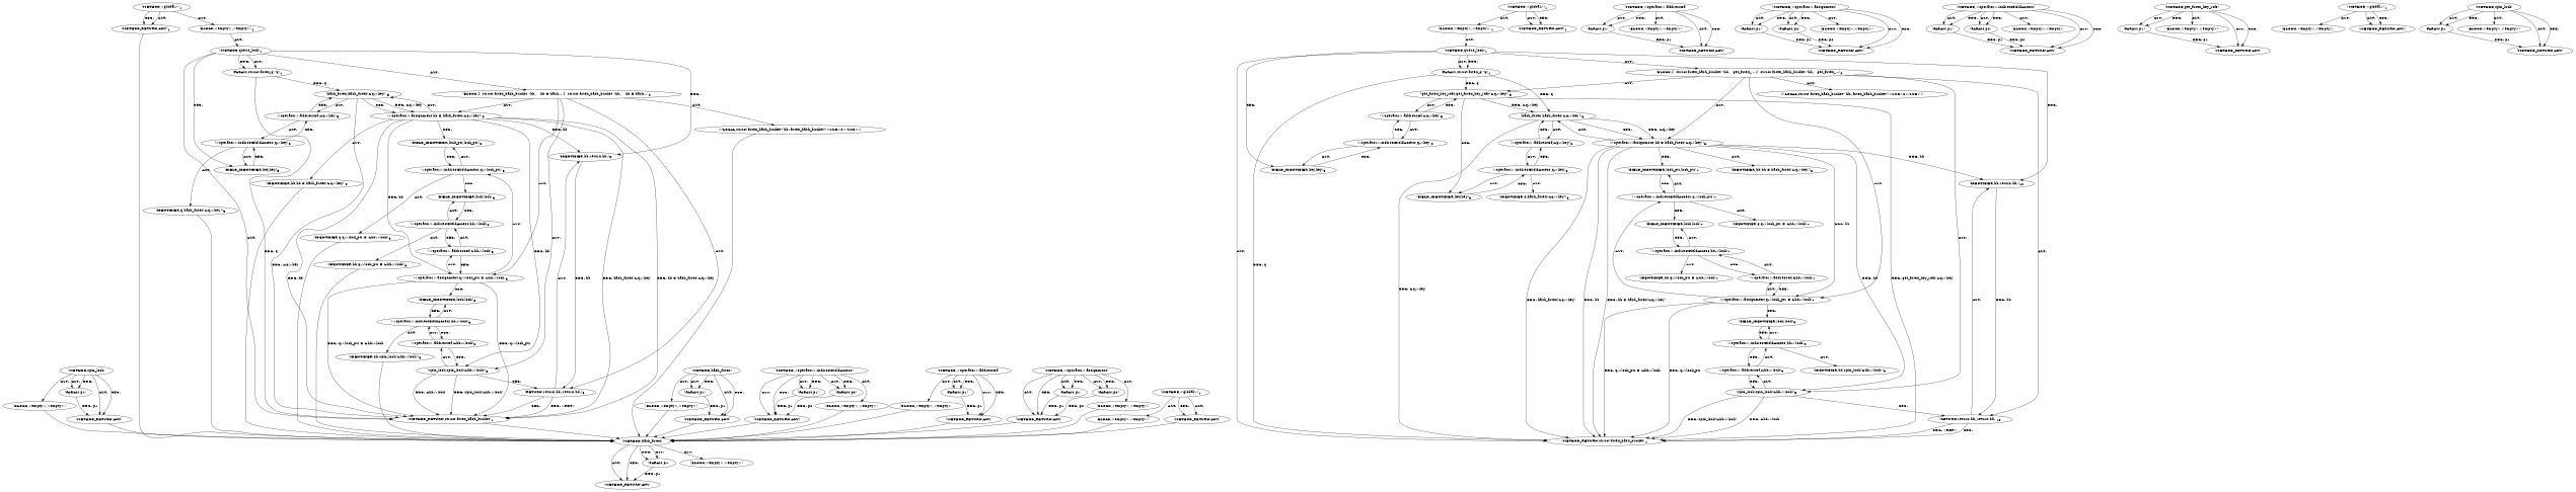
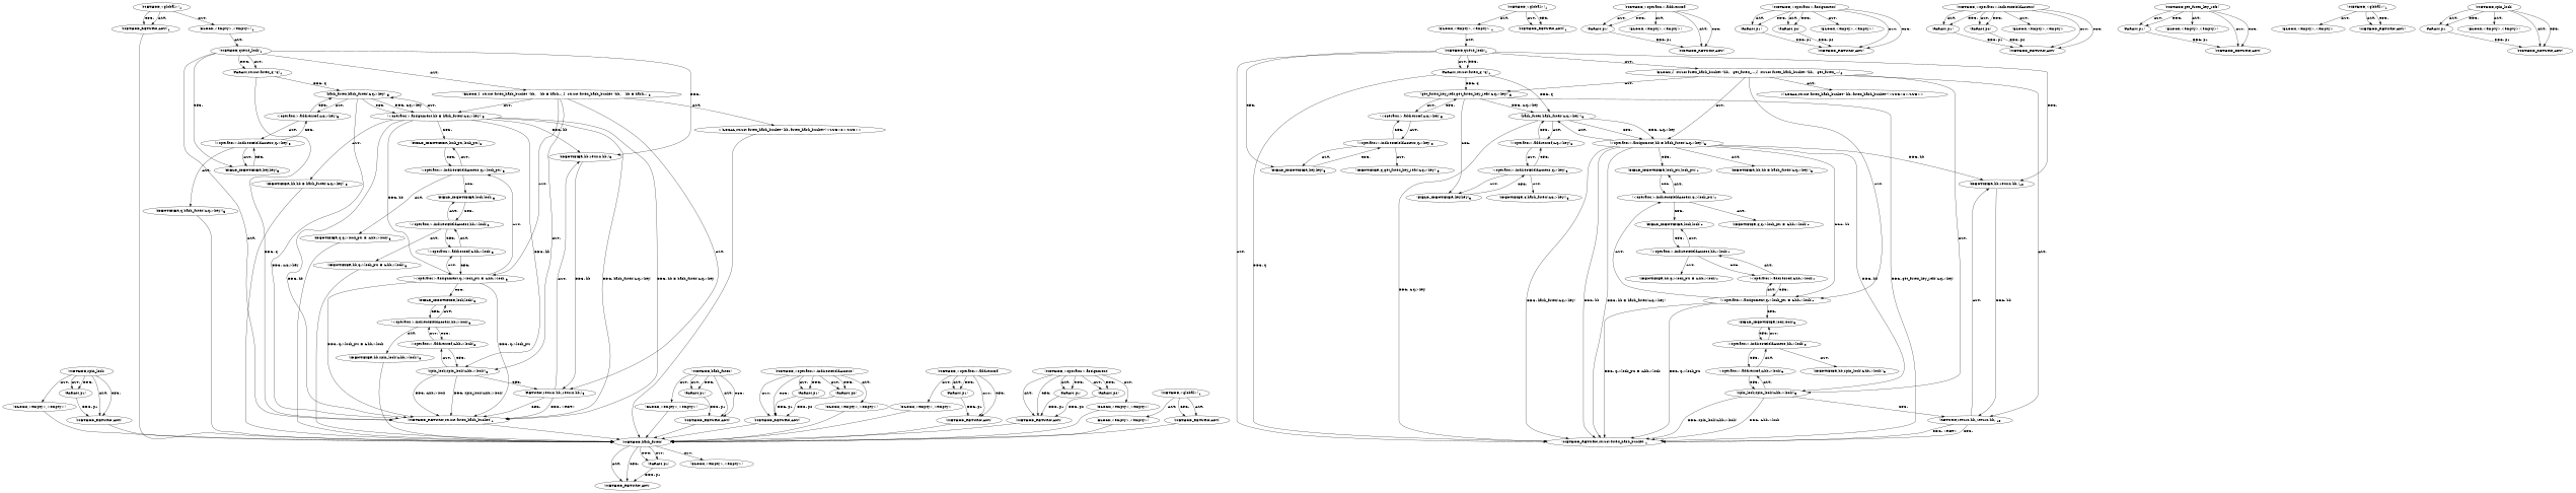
  digraph {
    n1 [label=<(METHOD,hash_futex)>]
    n2 [label=<(PARAM,p1)>]
    n3 [label=<(BLOCK,&lt;empty&gt;,&lt;empty&gt;)>]
    n4 [label=<(METHOD_RETURN,ANY)>]
    n5 [label=<(METHOD,&lt;global&gt;)<SUB>1</SUB>>]
    n6 [label=<(BLOCK,&lt;empty&gt;,&lt;empty&gt;)<SUB>1</SUB>>]
    n7 [label=<(METHOD_RETURN,ANY)<SUB>1</SUB>>]
    n8 [label=<(METHOD,queue_lock)<SUB>1</SUB>>]
    n9 [label=<(PARAM,struct futex_q *q)<SUB>1</SUB>>]
    n10 [label=<(BLOCK,{  	struct futex_hash_bucket *hb;   	get_futex_...,{  	struct futex_hash_bucket *hb;   	get_futex_...)<SUB>2</SUB>>]
    n11 [label=<(FIELD_IDENTIFIER,key,key)<SUB>5</SUB>>]
    n12 [label=<(IDENTIFIER,hb,return hb;)<SUB>10</SUB>>]
    n13 [label=<(METHOD_RETURN,struct futex_hash_bucket)<SUB>1</SUB>>]
    n14 [label=<(get_futex_key_refs,get_futex_key_refs(&amp;q-&gt;key))<SUB>5</SUB>>]
    n15 [label=<(hash_futex,hash_futex(&amp;q-&gt;key))<SUB>6</SUB>>]
    n16 [label="<(LOCAL,struct futex_hash_bucket* hb: futex_hash_bucket*)<SUB>3</SUB>>"]
    n17 [label=<(&lt;operator&gt;.assignment,hb = hash_futex(&amp;q-&gt;key))<SUB>6</SUB>>]
    n18 [label=<(&lt;operator&gt;.assignment,q-&gt;lock_ptr = &amp;hb-&gt;lock)<SUB>7</SUB>>]
    n19 [label=<(spin_lock,spin_lock(&amp;hb-&gt;lock))<SUB>9</SUB>>]
    n20 [label=<(RETURN,return hb;,return hb;)<SUB>10</SUB>>]
    n21 [label=<(&lt;operator&gt;.addressOf,&amp;q-&gt;key)<SUB>5</SUB>>]
    n22 [label=<(FIELD_IDENTIFIER,key,key)<SUB>6</SUB>>]
    n23 [label=<(&lt;operator&gt;.indirectFieldAccess,q-&gt;key)<SUB>5</SUB>>]
+   n24 [label=<(IDENTIFIER,q,get_futex_key_refs(&amp;q-&gt;key))<SUB>5</SUB>>]
    n25 [label=<(IDENTIFIER,hb,hb = hash_futex(&amp;q-&gt;key))<SUB>6</SUB>>]
    n26 [label=<(FIELD_IDENTIFIER,lock_ptr,lock_ptr)<SUB>7</SUB>>]
    n27 [label=<(&lt;operator&gt;.addressOf,&amp;q-&gt;key)<SUB>6</SUB>>]
    n28 [label=<(&lt;operator&gt;.indirectFieldAccess,q-&gt;key)<SUB>6</SUB>>]
    n29 [label=<(IDENTIFIER,q,hash_futex(&amp;q-&gt;key))<SUB>6</SUB>>]
    n30 [label=<(&lt;operator&gt;.indirectFieldAccess,q-&gt;lock_ptr)<SUB>7</SUB>>]
    n31 [label=<(&lt;operator&gt;.addressOf,&amp;hb-&gt;lock)<SUB>7</SUB>>]
    n32 [label=<(FIELD_IDENTIFIER,lock,lock)<SUB>9</SUB>>]
    n33 [label=<(IDENTIFIER,q,q-&gt;lock_ptr = &amp;hb-&gt;lock)<SUB>7</SUB>>]
    n34 [label=<(FIELD_IDENTIFIER,lock,lock)<SUB>7</SUB>>]
    n35 [label=<(&lt;operator&gt;.indirectFieldAccess,hb-&gt;lock)<SUB>7</SUB>>]
    n36 [label=<(IDENTIFIER,hb,q-&gt;lock_ptr = &amp;hb-&gt;lock)<SUB>7</SUB>>]
    n37 [label=<(&lt;operator&gt;.addressOf,&amp;hb-&gt;lock)<SUB>9</SUB>>]
    n38 [label=<(&lt;operator&gt;.indirectFieldAccess,hb-&gt;lock)<SUB>9</SUB>>]
    n39 [label=<(IDENTIFIER,hb,spin_lock(&amp;hb-&gt;lock))<SUB>9</SUB>>]
    n40 [label=<(METHOD,&lt;operator&gt;.addressOf)>]
    n41 [label=<(PARAM,p1)>]
    n42 [label=<(BLOCK,&lt;empty&gt;,&lt;empty&gt;)>]
    n43 [label=<(METHOD_RETURN,ANY)>]
    n44 [label=<(METHOD,&lt;operator&gt;.assignment)>]
    n45 [label=<(PARAM,p1)>]
    n46 [label=<(PARAM,p2)>]
    n47 [label=<(BLOCK,&lt;empty&gt;,&lt;empty&gt;)>]
    n48 [label=<(METHOD_RETURN,ANY)>]
    n49 [label=<(METHOD,&lt;operator&gt;.indirectFieldAccess)>]
    n50 [label=<(PARAM,p1)>]
    n51 [label=<(PARAM,p2)>]
    n52 [label=<(BLOCK,&lt;empty&gt;,&lt;empty&gt;)>]
    n53 [label=<(METHOD_RETURN,ANY)>]
    n54 [label=<(METHOD,get_futex_key_refs)>]
    n55 [label=<(PARAM,p1)>]
    n56 [label=<(BLOCK,&lt;empty&gt;,&lt;empty&gt;)>]
    n57 [label=<(METHOD_RETURN,ANY)>]
    n58 [label=<(METHOD,&lt;global&gt;)<SUB>1</SUB>>]
    n59 [label=<(BLOCK,&lt;empty&gt;,&lt;empty&gt;)>]
    n60 [label=<(METHOD_RETURN,ANY)>]
    n61 [label=<(METHOD,spin_lock)>]
    n62 [label=<(PARAM,p1)>]
    n63 [label=<(BLOCK,&lt;empty&gt;,&lt;empty&gt;)>]
    n64 [label=<(METHOD_RETURN,ANY)>]
    n65 [label=<(METHOD,spin_lock)>]
    n66 [label=<(PARAM,p1)>]
    n67 [label=<(BLOCK,&lt;empty&gt;,&lt;empty&gt;)>]
    n68 [label=<(METHOD_RETURN,ANY)>]
    n69 [label=<(METHOD,&lt;global&gt;)<SUB>1</SUB>>]
    n70 [label=<(BLOCK,&lt;empty&gt;,&lt;empty&gt;)<SUB>1</SUB>>]
    n71 [label=<(METHOD_RETURN,ANY)<SUB>1</SUB>>]
    n72 [label=<(METHOD,queue_lock)<SUB>1</SUB>>]
    n73 [label=<(PARAM,struct futex_q *q)<SUB>1</SUB>>]
    n74 [label=<(BLOCK,{  	struct futex_hash_bucket *hb;    	hb = hash...,{  	struct futex_hash_bucket *hb;    	hb = hash...)<SUB>2</SUB>>]
    n75 [label=<(FIELD_IDENTIFIER,key,key)<SUB>5</SUB>>]
    n76 [label=<(IDENTIFIER,hb,return hb;)<SUB>9</SUB>>]
    n77 [label=<(METHOD_RETURN,struct futex_hash_bucket)<SUB>1</SUB>>]
    n78 [label=<(hash_futex,hash_futex(&amp;q-&gt;key))<SUB>5</SUB>>]
    n79 [label="<(LOCAL,struct futex_hash_bucket* hb: futex_hash_bucket*)<SUB>3</SUB>>"]
    n80 [label=<(&lt;operator&gt;.assignment,hb = hash_futex(&amp;q-&gt;key))<SUB>5</SUB>>]
    n81 [label=<(&lt;operator&gt;.assignment,q-&gt;lock_ptr = &amp;hb-&gt;lock)<SUB>6</SUB>>]
    n82 [label=<(spin_lock,spin_lock(&amp;hb-&gt;lock))<SUB>8</SUB>>]
    n83 [label=<(RETURN,return hb;,return hb;)<SUB>9</SUB>>]
    n84 [label=<(IDENTIFIER,hb,hb = hash_futex(&amp;q-&gt;key))<SUB>5</SUB>>]
    n85 [label=<(FIELD_IDENTIFIER,lock_ptr,lock_ptr)<SUB>6</SUB>>]
    n86 [label=<(&lt;operator&gt;.addressOf,&amp;q-&gt;key)<SUB>5</SUB>>]
    n87 [label=<(&lt;operator&gt;.indirectFieldAccess,q-&gt;key)<SUB>5</SUB>>]
    n88 [label=<(IDENTIFIER,q,hash_futex(&amp;q-&gt;key))<SUB>5</SUB>>]
    n89 [label=<(&lt;operator&gt;.indirectFieldAccess,q-&gt;lock_ptr)<SUB>6</SUB>>]
    n90 [label=<(&lt;operator&gt;.addressOf,&amp;hb-&gt;lock)<SUB>6</SUB>>]
    n91 [label=<(FIELD_IDENTIFIER,lock,lock)<SUB>8</SUB>>]
    n92 [label=<(IDENTIFIER,q,q-&gt;lock_ptr = &amp;hb-&gt;lock)<SUB>6</SUB>>]
    n93 [label=<(FIELD_IDENTIFIER,lock,lock)<SUB>6</SUB>>]
    n94 [label=<(&lt;operator&gt;.indirectFieldAccess,hb-&gt;lock)<SUB>6</SUB>>]
    n95 [label=<(IDENTIFIER,hb,q-&gt;lock_ptr = &amp;hb-&gt;lock)<SUB>6</SUB>>]
    n96 [label=<(&lt;operator&gt;.addressOf,&amp;hb-&gt;lock)<SUB>8</SUB>>]
    n97 [label=<(&lt;operator&gt;.indirectFieldAccess,hb-&gt;lock)<SUB>8</SUB>>]
    n98 [label=<(IDENTIFIER,hb,spin_lock(&amp;hb-&gt;lock))<SUB>8</SUB>>]
    n99 [label=<(METHOD,hash_futex)>]
    n100 [label=<(PARAM,p1)>]
    n101 [label=<(BLOCK,&lt;empty&gt;,&lt;empty&gt;)>]
    n102 [label=<(METHOD_RETURN,ANY)>]
    n103 [label=<(METHOD,&lt;operator&gt;.indirectFieldAccess)>]
    n104 [label=<(PARAM,p1)>]
    n105 [label=<(PARAM,p2)>]
    n106 [label=<(BLOCK,&lt;empty&gt;,&lt;empty&gt;)>]
    n107 [label=<(METHOD_RETURN,ANY)>]
    n108 [label=<(METHOD,&lt;operator&gt;.addressOf)>]
    n109 [label=<(PARAM,p1)>]
    n110 [label=<(BLOCK,&lt;empty&gt;,&lt;empty&gt;)>]
    n111 [label=<(METHOD_RETURN,ANY)>]
    n112 [label=<(METHOD,&lt;operator&gt;.assignment)>]
    n113 [label=<(PARAM,p1)>]
    n114 [label=<(PARAM,p2)>]
    n115 [label=<(BLOCK,&lt;empty&gt;,&lt;empty&gt;)>]
    n116 [label=<(METHOD_RETURN,ANY)>]
    n117 [label=<(METHOD,&lt;global&gt;)<SUB>1</SUB>>]
    n118 [label=<(BLOCK,&lt;empty&gt;,&lt;empty&gt;)>]
    n119 [label=<(METHOD_RETURN,ANY)>]
    n1 -> n2 [label="AST: "]
    n1 -> n2 [label="DDG: "]
    n1 -> n3 [label="AST: "]
    n1 -> n4 [label="AST: "]
    n1 -> n4 [label="CFG: "]
    n2 -> n4 [label="DDG: p1"]
    n5 -> n6 [label="AST: "]
    n5 -> n7 [label="AST: "]
    n5 -> n7 [label="CFG: "]
    n6 -> n8 [label="AST: "]
    n8 -> n9 [label="AST: "]
    n8 -> n9 [label="DDG: "]
    n8 -> n10 [label="AST: "]
    n8 -> n11 [label="CFG: "]
    n8 -> n12 [label="DDG: "]
    n8 -> n13 [label="AST: "]
    n9 -> n13 [label="DDG: q"]
    n9 -> n14 [label="DDG: q"]
    n9 -> n15 [label="DDG: q"]
    n10 -> n14 [label="AST: "]
    n10 -> n16 [label="AST: "]
    n10 -> n17 [label="AST: "]
    n10 -> n18 [label="AST: "]
    n10 -> n19 [label="AST: "]
    n10 -> n20 [label="AST: "]
    n11 -> n23 [label="CFG: "]
    n12 -> n20 [label="DDG: hb"]
    n14 -> n13 [label="DDG: get_futex_key_refs(&amp;q-&gt;key)"]
    n14 -> n15 [label="DDG: &amp;q-&gt;key"]
    n14 -> n21 [label="AST: "]
    n14 -> n22 [label="CFG: "]
    n15 -> n13 [label="DDG: &amp;q-&gt;key"]
    n15 -> n17 [label="CFG: "]
    n15 -> n17 [label="DDG: &amp;q-&gt;key"]
    n15 -> n27 [label="AST: "]
    n17 -> n12 [label="DDG: hb"]
    n17 -> n13 [label="DDG: hb"]
    n17 -> n13 [label="DDG: hash_futex(&amp;q-&gt;key)"]
    n17 -> n13 [label="DDG: hb = hash_futex(&amp;q-&gt;key)"]
    n17 -> n15 [label="AST: "]
    n17 -> n18 [label="DDG: hb"]
    n17 -> n19 [label="DDG: hb"]
    n17 -> n25 [label="AST: "]
    n17 -> n26 [label="CFG: "]
    n18 -> n13 [label="DDG: q-&gt;lock_ptr"]
    n18 -> n13 [label="DDG: q-&gt;lock_ptr = &amp;hb-&gt;lock"]
    n18 -> n30 [label="AST: "]
    n18 -> n31 [label="AST: "]
    n18 -> n32 [label="CFG: "]
    n19 -> n13 [label="DDG: &amp;hb-&gt;lock"]
    n19 -> n13 [label="DDG: spin_lock(&amp;hb-&gt;lock)"]
    n19 -> n20 [label="CFG: "]
    n19 -> n37 [label="AST: "]
    n20 -> n12 [label="AST: "]
    n20 -> n13 [label="CFG: "]
    n20 -> n13 [label="DDG: &lt;RET&gt;"]
    n21 -> n14 [label="CFG: "]
    n21 -> n23 [label="AST: "]
    n22 -> n28 [label="CFG: "]
    n23 -> n11 [label="AST: "]
    n23 -> n21 [label="CFG: "]
+   n23 -> n24 [label="AST: "]
    n26 -> n30 [label="CFG: "]
    n27 -> n15 [label="CFG: "]
    n27 -> n28 [label="AST: "]
    n28 -> n22 [label="AST: "]
    n28 -> n27 [label="CFG: "]
    n28 -> n29 [label="AST: "]
    n30 -> n26 [label="AST: "]
    n30 -> n33 [label="AST: "]
    n30 -> n34 [label="CFG: "]
    n31 -> n18 [label="CFG: "]
    n31 -> n35 [label="AST: "]
    n32 -> n38 [label="CFG: "]
    n34 -> n35 [label="CFG: "]
    n35 -> n31 [label="CFG: "]
    n35 -> n34 [label="AST: "]
    n35 -> n36 [label="AST: "]
    n37 -> n19 [label="CFG: "]
    n37 -> n38 [label="AST: "]
    n38 -> n32 [label="AST: "]
    n38 -> n37 [label="CFG: "]
    n38 -> n39 [label="AST: "]
    n40 -> n41 [label="AST: "]
    n40 -> n41 [label="DDG: "]
    n40 -> n42 [label="AST: "]
    n40 -> n43 [label="AST: "]
    n40 -> n43 [label="CFG: "]
    n41 -> n43 [label="DDG: p1"]
    n44 -> n45 [label="AST: "]
    n44 -> n45 [label="DDG: "]
    n44 -> n46 [label="AST: "]
    n44 -> n46 [label="DDG: "]
    n44 -> n47 [label="AST: "]
    n44 -> n48 [label="AST: "]
    n44 -> n48 [label="CFG: "]
    n45 -> n48 [label="DDG: p1"]
    n46 -> n48 [label="DDG: p2"]
    n49 -> n50 [label="AST: "]
    n49 -> n50 [label="DDG: "]
    n49 -> n51 [label="AST: "]
    n49 -> n51 [label="DDG: "]
    n49 -> n52 [label="AST: "]
    n49 -> n53 [label="AST: "]
    n49 -> n53 [label="CFG: "]
    n50 -> n53 [label="DDG: p1"]
    n51 -> n53 [label="DDG: p2"]
    n54 -> n55 [label="AST: "]
    n54 -> n55 [label="DDG: "]
    n54 -> n56 [label="AST: "]
    n54 -> n57 [label="AST: "]
    n54 -> n57 [label="CFG: "]
    n55 -> n57 [label="DDG: p1"]
    n58 -> n59 [label="AST: "]
    n58 -> n60 [label="AST: "]
    n58 -> n60 [label="CFG: "]
    n61 -> n62 [label="AST: "]
    n61 -> n62 [label="DDG: "]
    n61 -> n63 [label="AST: "]
    n61 -> n64 [label="AST: "]
    n61 -> n64 [label="CFG: "]
    n62 -> n64 [label="DDG: p1"]
    n65 -> n66 [label="AST: "]
    n65 -> n66 [label="DDG: "]
    n65 -> n67 [label="AST: "]
    n65 -> n68 [label="AST: "]
    n65 -> n68 [label="CFG: "]
    n66 -> n68 [label="DDG: p1"]
    n67 -> n1
    n68 -> n1
    n69 -> n70 [label="AST: "]
    n69 -> n71 [label="AST: "]
    n69 -> n71 [label="CFG: "]
    n70 -> n72 [label="AST: "]
    n71 -> n1
    n72 -> n73 [label="AST: "]
    n72 -> n73 [label="DDG: "]
    n72 -> n74 [label="AST: "]
    n72 -> n75 [label="CFG: "]
    n72 -> n76 [label="DDG: "]
    n72 -> n77 [label="AST: "]
    n73 -> n77 [label="DDG: q"]
    n73 -> n78 [label="DDG: q"]
    n74 -> n79 [label="AST: "]
    n74 -> n80 [label="AST: "]
    n74 -> n81 [label="AST: "]
    n74 -> n82 [label="AST: "]
    n74 -> n83 [label="AST: "]
    n75 -> n87 [label="CFG: "]
    n76 -> n83 [label="DDG: hb"]
    n77 -> n1
    n78 -> n77 [label="DDG: &amp;q-&gt;key"]
    n78 -> n80 [label="CFG: "]
    n78 -> n80 [label="DDG: &amp;q-&gt;key"]
    n78 -> n86 [label="AST: "]
    n79 -> n1
    n80 -> n76 [label="DDG: hb"]
    n80 -> n77 [label="DDG: hb"]
    n80 -> n77 [label="DDG: hash_futex(&amp;q-&gt;key)"]
    n80 -> n77 [label="DDG: hb = hash_futex(&amp;q-&gt;key)"]
    n80 -> n78 [label="AST: "]
    n80 -> n81 [label="DDG: hb"]
    n80 -> n82 [label="DDG: hb"]
    n80 -> n84 [label="AST: "]
    n80 -> n85 [label="CFG: "]
    n81 -> n77 [label="DDG: q-&gt;lock_ptr"]
    n81 -> n77 [label="DDG: q-&gt;lock_ptr = &amp;hb-&gt;lock"]
    n81 -> n89 [label="AST: "]
    n81 -> n90 [label="AST: "]
    n81 -> n91 [label="CFG: "]
    n82 -> n77 [label="DDG: &amp;hb-&gt;lock"]
    n82 -> n77 [label="DDG: spin_lock(&amp;hb-&gt;lock)"]
    n82 -> n83 [label="CFG: "]
    n82 -> n96 [label="AST: "]
    n83 -> n76 [label="AST: "]
    n83 -> n77 [label="CFG: "]
    n83 -> n77 [label="DDG: &lt;RET&gt;"]
    n84 -> n1
    n85 -> n89 [label="CFG: "]
    n86 -> n78 [label="CFG: "]
    n86 -> n87 [label="AST: "]
    n87 -> n75 [label="AST: "]
    n87 -> n86 [label="CFG: "]
    n87 -> n88 [label="AST: "]
    n88 -> n1
    n89 -> n85 [label="AST: "]
    n89 -> n92 [label="AST: "]
    n89 -> n93 [label="CFG: "]
    n90 -> n81 [label="CFG: "]
    n90 -> n94 [label="AST: "]
    n91 -> n97 [label="CFG: "]
    n92 -> n1
    n93 -> n94 [label="CFG: "]
    n94 -> n90 [label="CFG: "]
    n94 -> n93 [label="AST: "]
    n94 -> n95 [label="AST: "]
    n95 -> n1
    n96 -> n82 [label="CFG: "]
    n96 -> n97 [label="AST: "]
    n97 -> n91 [label="AST: "]
    n97 -> n96 [label="CFG: "]
    n97 -> n98 [label="AST: "]
    n98 -> n1
    n99 -> n100 [label="AST: "]
    n99 -> n100 [label="DDG: "]
    n99 -> n101 [label="AST: "]
    n99 -> n102 [label="AST: "]
    n99 -> n102 [label="CFG: "]
    n100 -> n102 [label="DDG: p1"]
    n101 -> n1
    n102 -> n1
    n103 -> n104 [label="AST: "]
    n103 -> n104 [label="DDG: "]
    n103 -> n105 [label="AST: "]
    n103 -> n105 [label="DDG: "]
    n103 -> n106 [label="AST: "]
    n103 -> n107 [label="AST: "]
    n103 -> n107 [label="CFG: "]
    n104 -> n107 [label="DDG: p1"]
    n105 -> n107 [label="DDG: p2"]
    n106 -> n1
    n107 -> n1
    n108 -> n109 [label="AST: "]
    n108 -> n109 [label="DDG: "]
    n108 -> n110 [label="AST: "]
    n108 -> n111 [label="AST: "]
    n108 -> n111 [label="CFG: "]
    n109 -> n111 [label="DDG: p1"]
    n110 -> n1
    n111 -> n1
    n112 -> n113 [label="AST: "]
    n112 -> n113 [label="DDG: "]
    n112 -> n114 [label="AST: "]
    n112 -> n114 [label="DDG: "]
    n112 -> n115 [label="AST: "]
    n112 -> n116 [label="AST: "]
    n112 -> n116 [label="CFG: "]
    n113 -> n116 [label="DDG: p1"]
    n114 -> n116 [label="DDG: p2"]
    n115 -> n1
    n116 -> n1
    n117 -> n118 [label="AST: "]
    n117 -> n119 [label="AST: "]
    n117 -> n119 [label="CFG: "]
    n118 -> n1
    n119 -> n1
  }
